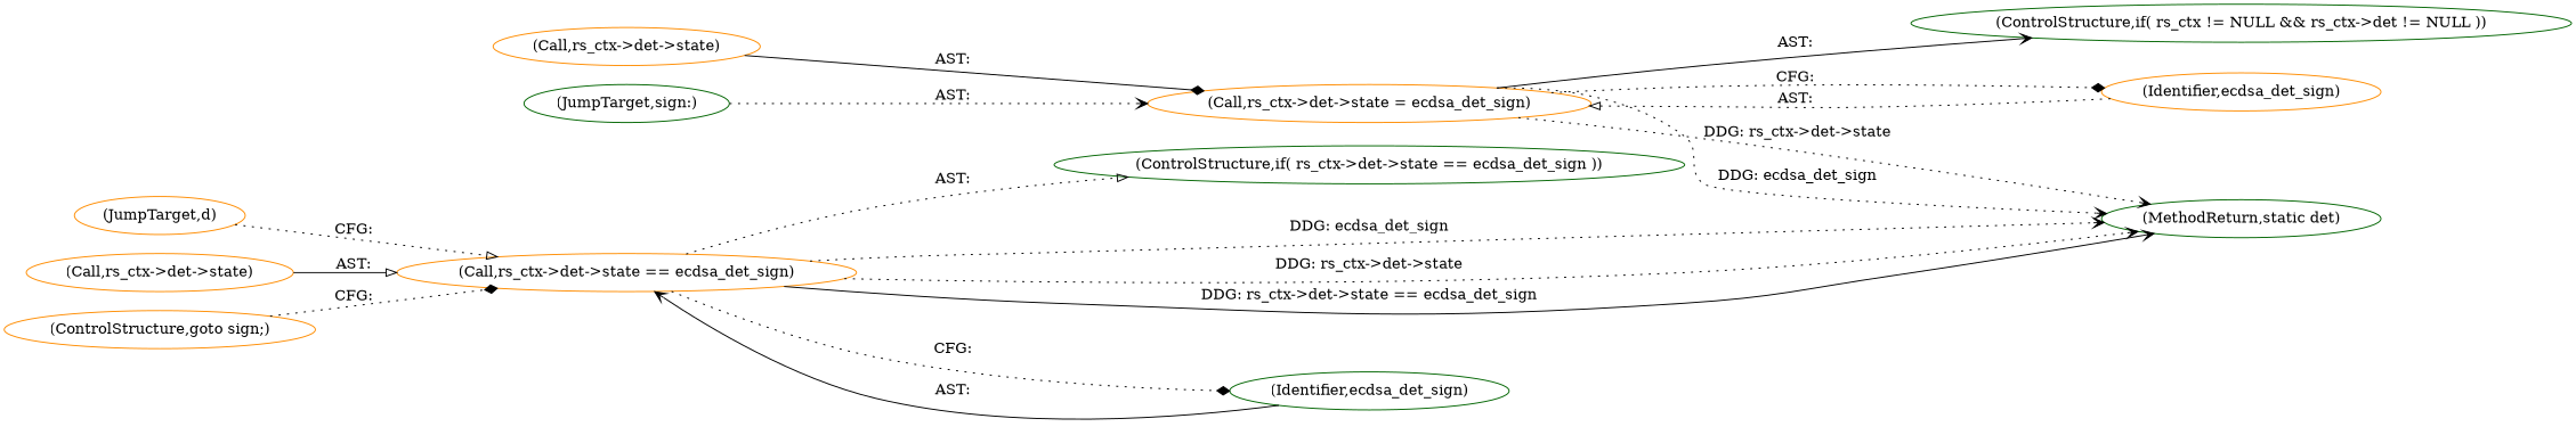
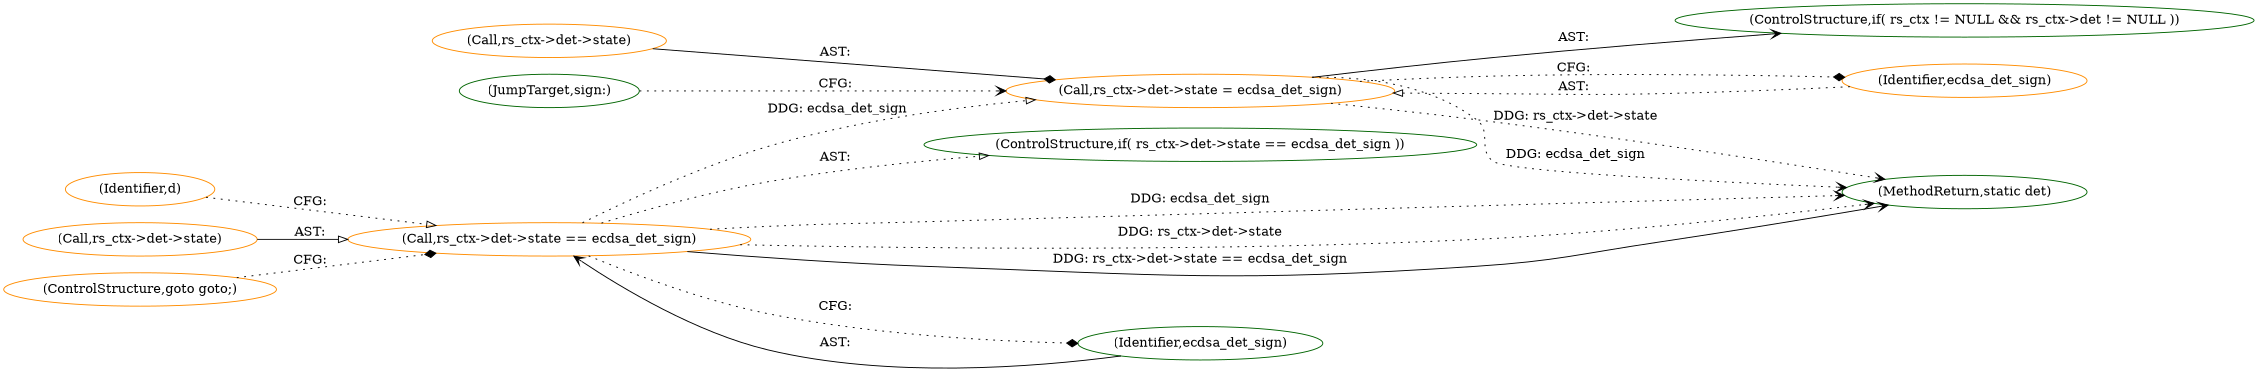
  digraph {
    rankdir=LR
    node [color=darkorange]
    edge [arrowhead=vee style=dotted]
    n1 [label="(Call,rs_ctx->det->state == ecdsa_det_sign)"]
    n2 [label="(Call,rs_ctx->det->state = ecdsa_det_sign)"]
    n3 [color=darkgreen label="(ControlStructure,if( rs_ctx->det->state == ecdsa_det_sign ))"]
    n4 [color=darkgreen label="(MethodReturn,static det)"]
    n5 [color=darkgreen label="(Identifier,ecdsa_det_sign)"]
    n6 [color=darkgreen label="(ControlStructure,if( rs_ctx != NULL && rs_ctx->det != NULL ))"]
    n7 [label="(Identifier,ecdsa_det_sign)"]
    n8 [label="(Call,rs_ctx->det->state)"]
-   n9 [label="(JumpTarget,d)"]
+   n9 [label="(Identifier,d)"]
    n10 [label="(Call,rs_ctx->det->state)"]
    n11 [color=darkgreen label="(JumpTarget,sign:)"]
-   n12 [label="(ControlStructure,goto sign;)"]
+   n12 [label="(ControlStructure,goto goto;)"]
+   n1 -> n2 [arrowhead=onormal label="DDG: ecdsa_det_sign"]
    n1 -> n3 [arrowhead=onormal label="AST: "]
    n1 -> n4 [label="DDG: ecdsa_det_sign"]
    n1 -> n4 [label="DDG: rs_ctx->det->state"]
    n1 -> n4 [label="DDG: rs_ctx->det->state == ecdsa_det_sign" style=solid]
    n1 -> n5 [arrowhead=diamond label="CFG: "]
    n2 -> n4 [label="DDG: rs_ctx->det->state"]
    n2 -> n4 [label="DDG: ecdsa_det_sign"]
    n2 -> n6 [label="AST: " style=solid]
    n2 -> n7 [arrowhead=diamond label="CFG: "]
    n5 -> n1 [label="AST: " style=solid]
    n7 -> n2 [arrowhead=onormal label="AST: "]
    n8 -> n2 [arrowhead=diamond label="AST: " style=solid]
    n9 -> n1 [arrowhead=onormal label="CFG: "]
    n10 -> n1 [arrowhead=onormal label="AST: " style=solid]
-   n11 -> n2 [label="AST: "]
+   n11 -> n2 [label="CFG: "]
    n12 -> n1 [arrowhead=diamond label="CFG: "]
  }
